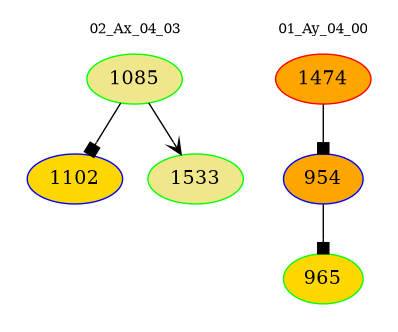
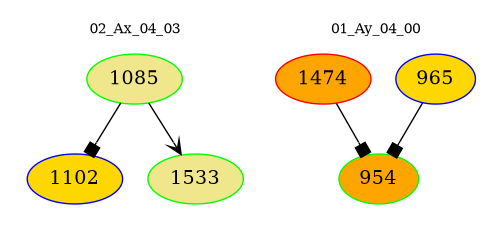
  digraph {
    node [color=green fillcolor=khaki style=filled]
    edge [arrowhead=box color=black]
    n1 [label=1085]
    n2 [color=blue fillcolor=gold label=1102]
    n3 [label=1533]
-   n4 [color=blue fillcolor=orange label=954]
-   n5 [fillcolor=gold label=965]
+   n4 [fillcolor=orange label=954]
+   n5 [color=blue fillcolor=gold label=965]
    n6 [color=red fillcolor=orange label=1474]
    subgraph cluster_1 {
      color=white
      fontsize=10
      label="02_Ax_04_03"
      n1
      n2
      n3
    }
    subgraph cluster_2 {
      color=white
      fontsize=10
      label="01_Ay_04_00"
      n4
      n5
      n6
    }
    n1 -> n2
    n1 -> n3 [arrowhead=vee]
-   n4 -> n5
+   n5 -> n4
    n6 -> n4
  }
